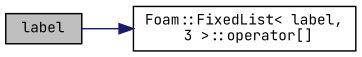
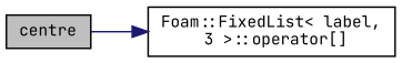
  digraph {
    rankdir=LR
    fontname="JetBrains Mono"
    node [color=black fontname="JetBrains Mono" fontsize=10 shape=record]
-   n1 [fillcolor=grey75 fontcolor=black height=0.2 label=label style=filled width=0.4]
+   n1 [fillcolor=grey75 fontcolor=black height=0.2 label=centre style=filled width=0.4]
    n2 [height=0.2 label="Foam::FixedList\< label,\l 3 \>::operator[]" width=0.4]
    n1 -> n2 [color=midnightblue fontname="JetBrains Mono" fontsize=10 labelfontname=Helvetica labelfontsize=10 style=solid]
  }
